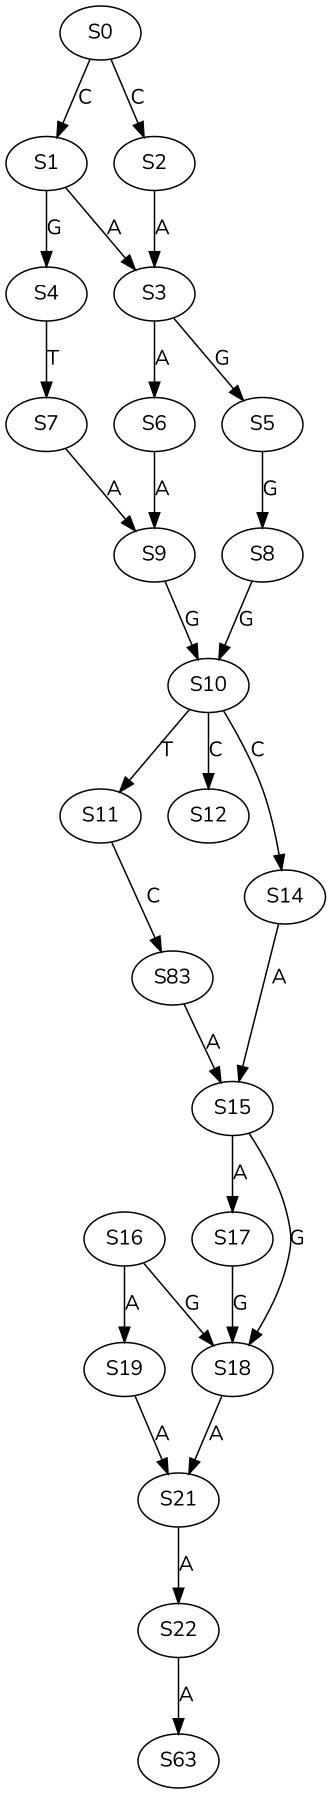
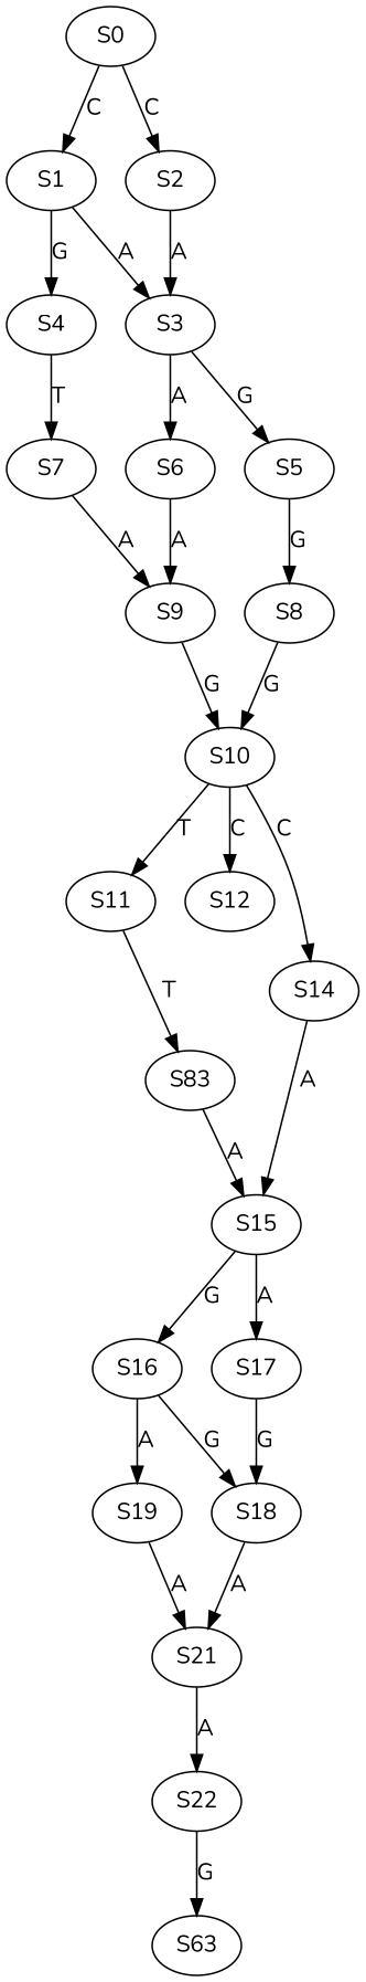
  strict digraph {
    fontname=Nunito
    node [fontname=Nunito]
    edge [fontname=Nunito]
    S0
    S1
    S2
    S3
    S4
    S5
    S6
    S7
    S8
    S9
    S10
    S11
    S12
    S14
    n15 [label=S83]
    S15
    S16
    S17
    S18
    S19
    S21
    S22
    n23 [label=S63]
    S0 -> S1 [label=C]
    S0 -> S2 [label=C]
    S1 -> S3 [label=A]
    S1 -> S4 [label=G]
    S2 -> S3 [label=A]
    S3 -> S5 [label=G]
    S3 -> S6 [label=A]
    S4 -> S7 [label=T]
    S5 -> S8 [label=G]
    S6 -> S9 [label=A]
    S7 -> S9 [label=A]
    S8 -> S10 [label=G]
    S9 -> S10 [label=G]
    S10 -> S11 [label=T]
    S10 -> S12 [label=C]
    S10 -> S14 [label=C]
-   S11 -> n15 [label=C]
+   S11 -> n15 [label=T]
    S14 -> S15 [label=A]
    n15 -> S15 [label=A]
-   S15 -> S18 [label=G]
+   S15 -> S16 [label=G]
    S15 -> S17 [label=A]
    S16 -> S18 [label=G]
    S16 -> S19 [label=A]
    S17 -> S18 [label=G]
    S18 -> S21 [label=A]
    S19 -> S21 [label=A]
    S21 -> S22 [label=A]
-   S22 -> n23 [label=A]
+   S22 -> n23 [label=G]
  }
